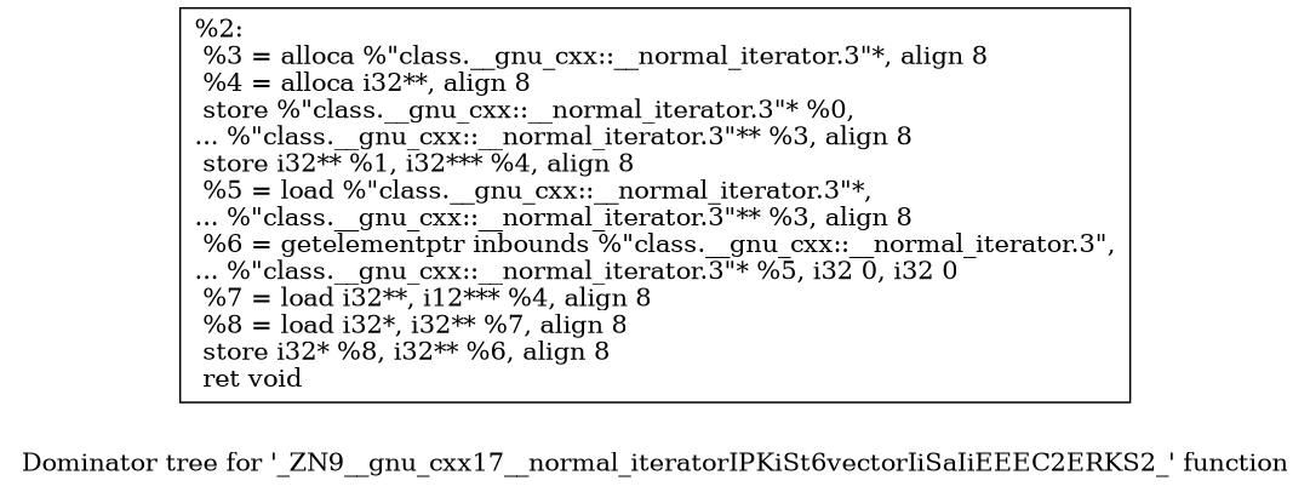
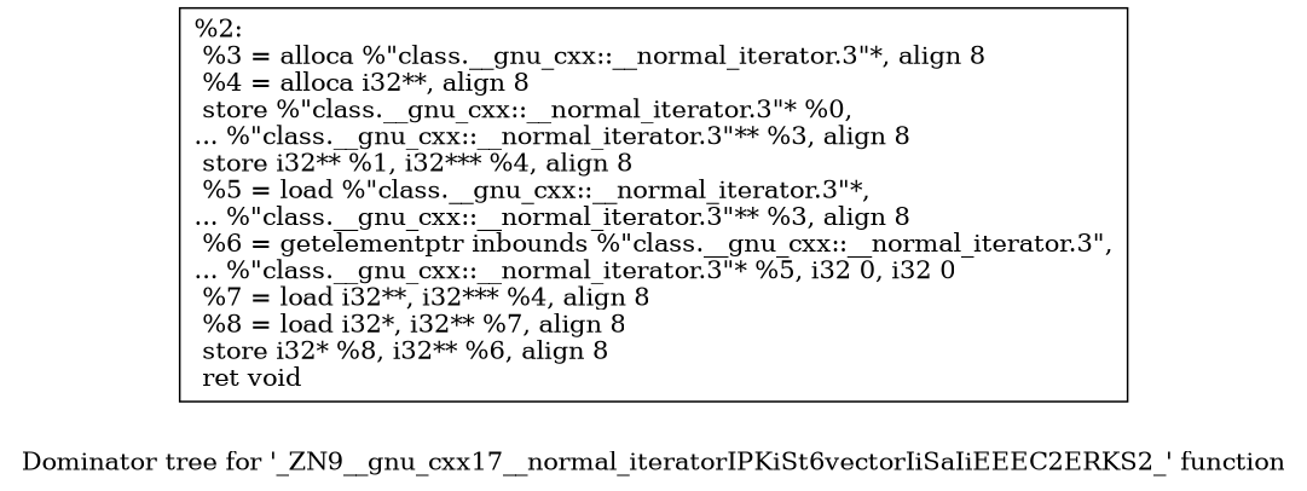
  digraph {
    label="Dominator tree for '_ZN9__gnu_cxx17__normal_iteratorIPKiSt6vectorIiSaIiEEEC2ERKS2_' function"
-   n1 [label="{%2:\l  %3 = alloca %\"class.__gnu_cxx::__normal_iterator.3\"*, align 8\l  %4 = alloca i32**, align 8\l  store %\"class.__gnu_cxx::__normal_iterator.3\"* %0,\l... %\"class.__gnu_cxx::__normal_iterator.3\"** %3, align 8\l  store i32** %1, i32*** %4, align 8\l  %5 = load %\"class.__gnu_cxx::__normal_iterator.3\"*,\l... %\"class.__gnu_cxx::__normal_iterator.3\"** %3, align 8\l  %6 = getelementptr inbounds %\"class.__gnu_cxx::__normal_iterator.3\",\l... %\"class.__gnu_cxx::__normal_iterator.3\"* %5, i32 0, i32 0\l  %7 = load i32**, i12*** %4, align 8\l  %8 = load i32*, i32** %7, align 8\l  store i32* %8, i32** %6, align 8\l  ret void\l}" shape=record]
+   n1 [label="{%2:\l  %3 = alloca %\"class.__gnu_cxx::__normal_iterator.3\"*, align 8\l  %4 = alloca i32**, align 8\l  store %\"class.__gnu_cxx::__normal_iterator.3\"* %0,\l... %\"class.__gnu_cxx::__normal_iterator.3\"** %3, align 8\l  store i32** %1, i32*** %4, align 8\l  %5 = load %\"class.__gnu_cxx::__normal_iterator.3\"*,\l... %\"class.__gnu_cxx::__normal_iterator.3\"** %3, align 8\l  %6 = getelementptr inbounds %\"class.__gnu_cxx::__normal_iterator.3\",\l... %\"class.__gnu_cxx::__normal_iterator.3\"* %5, i32 0, i32 0\l  %7 = load i32**, i32*** %4, align 8\l  %8 = load i32*, i32** %7, align 8\l  store i32* %8, i32** %6, align 8\l  ret void\l}" shape=record]
  }
